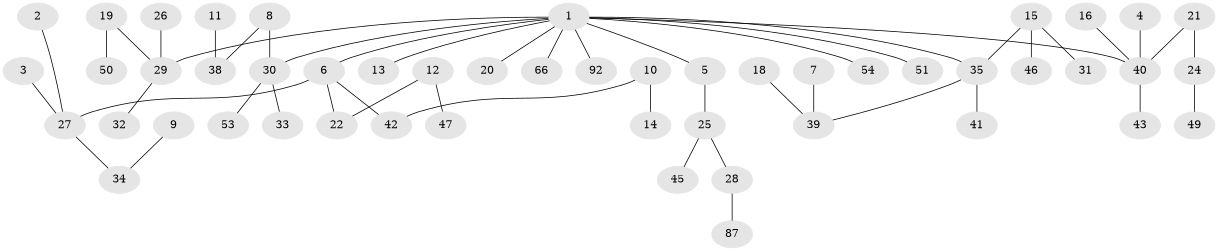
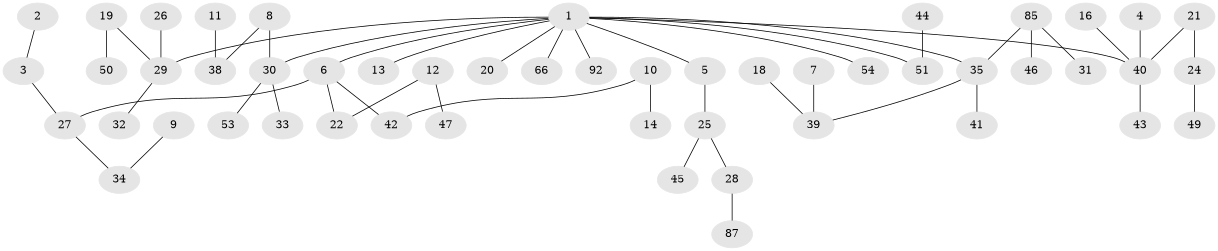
  graph {
    node [color=gray90 style=filled]
    edge [weight=1.0]
    1
    5
    6
    13
    20
    29
    30
    35
    n9 [label=66]
    40
    51
    n12 [label=92]
    54
    25
    27
    22
    42
    32
    33
    53
    39
    41
    43
    2
    34
    3
    4
    28
    45
    7
    8
    38
    9
    10
    14
    11
    12
    47
-   15
+   15 [label=85]
    31
    46
    16
    18
    19
    50
    21
    24
    49
    n49 [label=87]
    26
+   44
    1 -- 5
    1 -- 6
    1 -- 13
    1 -- 20
    1 -- 29
    1 -- 30
    1 -- 35
    1 -- n9
    1 -- 40
    1 -- 51
    1 -- n12
    1 -- 54
    5 -- 25
    6 -- 27
    6 -- 22
    6 -- 42
    29 -- 32
    30 -- 33
    30 -- 53
    35 -- 39
    35 -- 41
    40 -- 43
    25 -- 28
    25 -- 45
    27 -- 34
-   2 -- 27
+   2 -- 3
    3 -- 27
    4 -- 40
    28 -- n49
    7 -- 39
    8 -- 30
    8 -- 38
    9 -- 34
    10 -- 42
    10 -- 14
    11 -- 38
    12 -- 22
    12 -- 47
    15 -- 35
    15 -- 31
    15 -- 46
    16 -- 40
    18 -- 39
    19 -- 29
    19 -- 50
    21 -- 40
    21 -- 24
    24 -- 49
    26 -- 29
+   44 -- 51
  }
